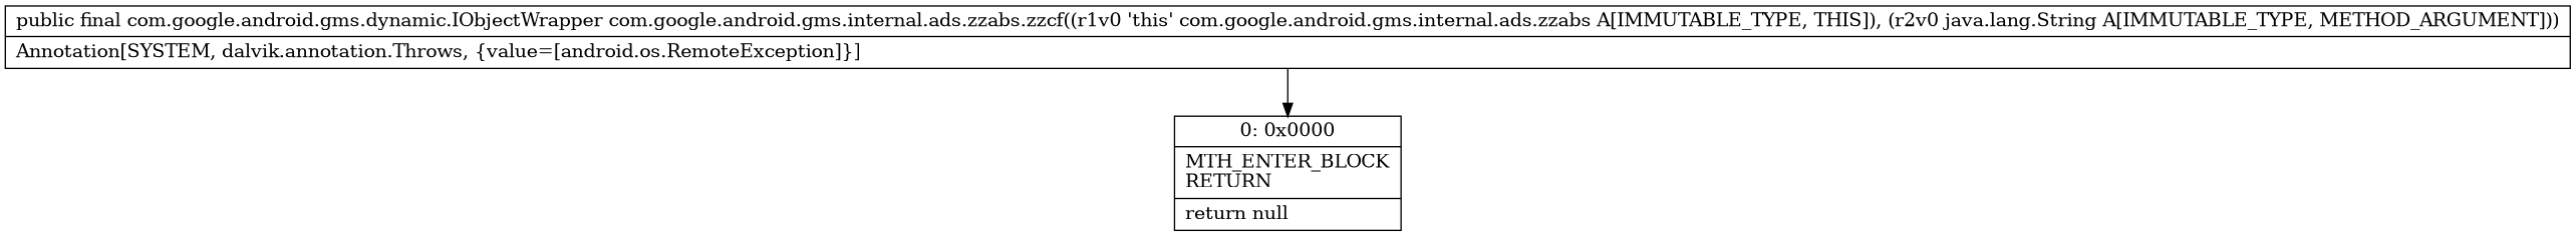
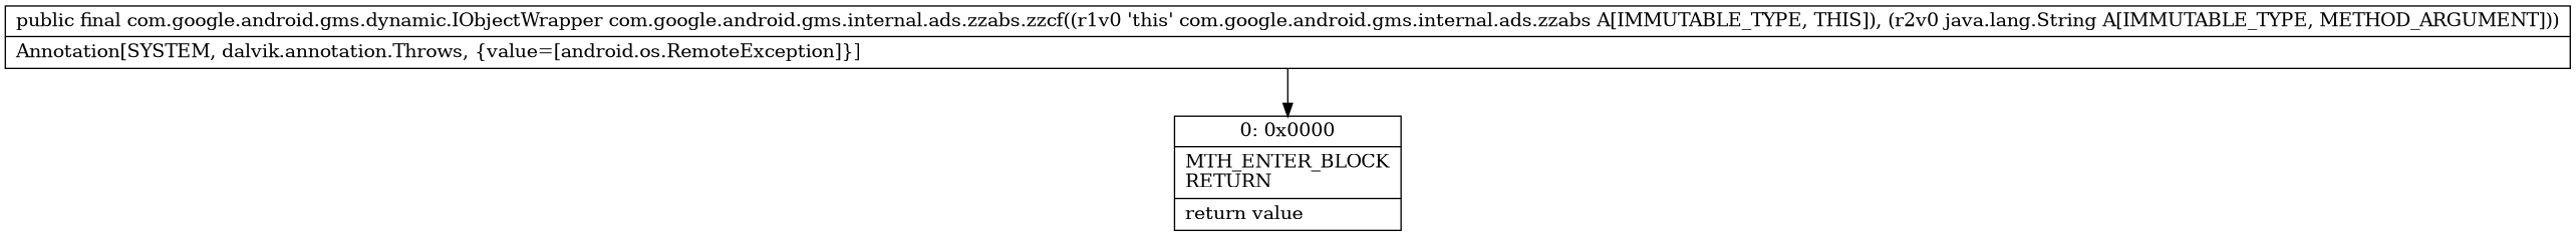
  digraph {
    node [shape=record]
-   n1 [label="{0\:\ 0x0000|MTH_ENTER_BLOCK\lRETURN\l|return null\l}"]
+   n1 [label="{0\:\ 0x0000|MTH_ENTER_BLOCK\lRETURN\l|return value\l}"]
    n2 [label="{public final com.google.android.gms.dynamic.IObjectWrapper com.google.android.gms.internal.ads.zzabs.zzcf((r1v0 'this' com.google.android.gms.internal.ads.zzabs A[IMMUTABLE_TYPE, THIS]), (r2v0 java.lang.String A[IMMUTABLE_TYPE, METHOD_ARGUMENT]))  | Annotation[SYSTEM, dalvik.annotation.Throws, \{value=[android.os.RemoteException]\}]\l}"]
    n2 -> n1
  }
